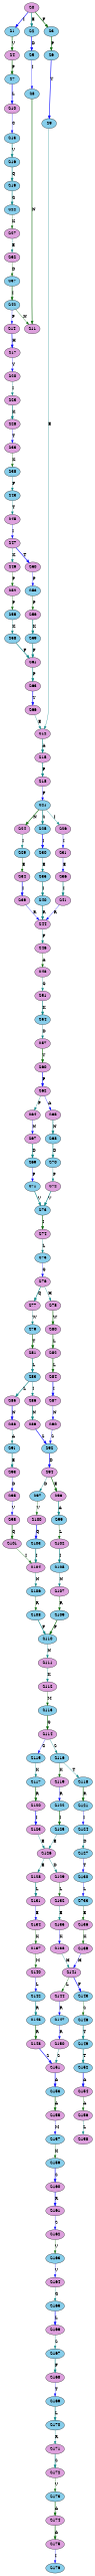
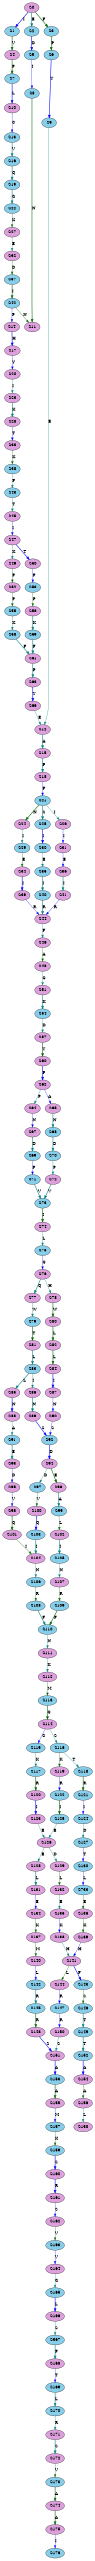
  strict digraph {
    node [fillcolor=plum style=filled]
    edge [color=teal style=solid]
    S1 [fillcolor=skyblue]
    S0
    S2 [fillcolor=skyblue]
    S3 [fillcolor=skyblue]
    S4
    S5 [fillcolor=skyblue]
    S6 [fillcolor=skyblue]
    S7 [fillcolor=skyblue]
    S8 [fillcolor=skyblue]
    S9 [fillcolor=skyblue]
    S10
    S11
    S12
    S13 [fillcolor=skyblue]
    S15
    S16 [fillcolor=skyblue]
    S14
    S17
    S18
    S19 [fillcolor=skyblue]
    S20
    S21 [fillcolor=skyblue]
    S22 [fillcolor=skyblue]
    S23
    S24
    S25 [fillcolor=skyblue]
    S26
    S27
    S28
    S29 [fillcolor=skyblue]
    S30 [fillcolor=skyblue]
    S31
    S32
    S33
    S34
    S35 [fillcolor=skyblue]
    S36
    S37 [fillcolor=skyblue]
    S38 [fillcolor=skyblue]
    S39
    S40 [fillcolor=skyblue]
    S41
    S42 [fillcolor=skyblue]
    S43 [fillcolor=skyblue]
    S44
    S45
    S46
    S47
    S48
    S49
    S50
    S51
    S52
    S53 [fillcolor=skyblue]
    S54 [fillcolor=skyblue]
    S55 [fillcolor=skyblue]
    S56
    S57
    S58 [fillcolor=skyblue]
    S59 [fillcolor=skyblue]
    S60
    S61
    S62
    S63
    S64
    S65
    S66
    S67
    S68 [fillcolor=skyblue]
    S69 [fillcolor=skyblue]
    S70 [fillcolor=skyblue]
    S71 [fillcolor=skyblue]
    S72
    S73 [fillcolor=skyblue]
    S74
    S75 [fillcolor=skyblue]
    S76
    S77
    S78
    S79 [fillcolor=skyblue]
    S80
    S81
    S82
    S83 [fillcolor=skyblue]
    S84
    S85
    S86
    S87
    S88
    S89
    S90
    S91 [fillcolor=skyblue]
    S92 [fillcolor=skyblue]
    S93
    S94
    S95
    S96
    S97 [fillcolor=skyblue]
    S98
    S99 [fillcolor=skyblue]
    S100
    S101
    S102
    S103 [fillcolor=skyblue]
    S104
    S105 [fillcolor=skyblue]
    S106 [fillcolor=skyblue]
    S107
    S108 [fillcolor=skyblue]
    S109 [fillcolor=skyblue]
    S110 [fillcolor=skyblue]
    S111
    S112
    S113 [fillcolor=skyblue]
    S114
    S115 [fillcolor=skyblue]
    S116 [fillcolor=skyblue]
    S117 [fillcolor=skyblue]
    S118 [fillcolor=skyblue]
    S119
    S120
    S121 [fillcolor=skyblue]
    S122 [fillcolor=skyblue]
    S123
    S124 [fillcolor=skyblue]
    S125 [fillcolor=skyblue]
    S126
    S127 [fillcolor=skyblue]
    S128
    S129
    S130 [fillcolor=skyblue]
    S131
    S132
    n134 [fillcolor=skyblue label=S733]
    S134
    S135
    S136
    S137
    S138
    S139
    S140
    S141
    S142 [fillcolor=skyblue]
    S143 [fillcolor=skyblue]
    S144
    S145 [fillcolor=skyblue]
    S146 [fillcolor=skyblue]
    S147 [fillcolor=skyblue]
    S148
    S149 [fillcolor=skyblue]
    S150
    S151
    S152 [fillcolor=skyblue]
    S153 [fillcolor=skyblue]
    S154
    S155
    S156
    S157 [fillcolor=skyblue]
    S158
    S159 [fillcolor=skyblue]
    S160
    S161
    S162
    S163 [fillcolor=skyblue]
    S164
    S165 [fillcolor=skyblue]
    S166
-   S167 [fillcolor=skyblue]
+   S167 [fillcolor=skyblue label=S567]
    S168
    S169 [fillcolor=skyblue]
    S170 [fillcolor=skyblue]
    S171
    S172
    S173 [fillcolor=skyblue]
    S174
    S175
    S176 [fillcolor=skyblue]
    S1 -> S4 [color=darkgreen label=V style=bold]
    S0 -> S1 [color=blue label=I style=bold]
    S0 -> S2 [label=E style=bold]
    S0 -> S3 [color=darkgreen label=F style=bold]
    S2 -> S5 [color=blue label=D style=bold]
    S3 -> S6 [color=darkgreen label=P style=bold]
    S4 -> S7 [color=darkgreen label=P style=bold]
    S5 -> S8 [color=blue label=I]
    S6 -> S9 [color=blue label=Y style=bold]
    S7 -> S10 [color=blue label=L style=bold]
    S8 -> S11 [color=darkgreen label=N style=bold]
    S9 -> S12 [label=E]
    S10 -> S13 [color=blue label=C]
    S12 -> S15 [label=A style=bold]
    S13 -> S16 [label=V style=bold]
    S15 -> S18 [label=P style=bold]
    S16 -> S19 [label=Q style=bold]
    S14 -> S17 [color=blue label=H style=bold]
    S17 -> S20 [color=blue label=Y]
    S18 -> S21 [color=blue label=F]
    S19 -> S22 [label=G style=bold]
    S20 -> S23 [label=I]
    S21 -> S24 [color=darkgreen label=N style=bold]
    S21 -> S25 [label=S style=bold]
    S21 -> S26 [label=I]
    S22 -> S27 [color=darkgreen label=K]
    S23 -> S28 [label=K style=bold]
    S24 -> S29 [label=I]
    S25 -> S30 [color=blue label=I style=bold]
    S26 -> S31 [color=blue label=I]
    S27 -> S32 [label=E]
    S28 -> S33 [color=blue label=T]
    S29 -> S34 [color=darkgreen label=E]
    S30 -> S35 [label=E]
    S31 -> S36 [color=blue label=E]
    S32 -> S37 [color=darkgreen label=D]
    S33 -> S38 [color=darkgreen label=K]
    S34 -> S39 [color=blue label=I style=bold]
    S35 -> S40 [label=I style=bold]
    S36 -> S41 [label=I style=bold]
    S37 -> S42 [color=darkgreen label=I style=bold]
    S38 -> S43 [label=F]
    S39 -> S44 [color=blue label=R]
    S40 -> S44 [label=R style=bold]
    S41 -> S44 [color=blue label=R]
    S42 -> S11 [color=darkgreen label=N]
    S42 -> S14 [color=blue label=P]
    S43 -> S45 [label=T]
    S44 -> S46 [label=F]
    S45 -> S47 [color=blue label=I]
    S46 -> S48 [color=darkgreen label=A]
    S47 -> S49 [label=K]
    S47 -> S50 [color=blue label=T style=bold]
    S48 -> S51 [label=G]
    S49 -> S52 [color=darkgreen label=P]
    S50 -> S53 [color=blue label=P]
    S51 -> S54 [label=K style=bold]
    S52 -> S55 [color=darkgreen label=P]
    S53 -> S56 [color=darkgreen label=P]
    S54 -> S57 [label=D]
    S55 -> S58 [label=K]
    S56 -> S59 [label=K style=bold]
    S57 -> S60 [color=darkgreen label=Y style=bold]
    S58 -> S61 [label=F style=bold]
    S59 -> S61 [label=F style=bold]
    S60 -> S62 [color=blue label=P style=bold]
    S61 -> S63 [label=P style=bold]
    S62 -> S64 [label=P]
    S62 -> S65 [color=blue label=A]
    S63 -> S66 [color=blue label=Y style=bold]
    S64 -> S67 [color=blue label=N]
    S65 -> S68 [label=N style=bold]
    S66 -> S12 [label=E]
    S67 -> S69 [label=D style=bold]
    S68 -> S70 [label=D style=bold]
    S69 -> S71 [color=blue label=P]
    S70 -> S72 [label=P]
    S71 -> S73 [label=V style=bold]
    S72 -> S73 [label=V style=bold]
    S73 -> S74 [color=darkgreen label=I style=bold]
    S74 -> S75 [label=L]
    S75 -> S76 [color=blue label=G]
    S76 -> S77 [label=Q style=bold]
    S76 -> S78 [label=H]
    S77 -> S79 [label=W]
    S78 -> S80 [color=darkgreen label=W style=bold]
    S79 -> S81 [color=darkgreen label=T style=bold]
    S80 -> S82 [color=darkgreen label=L style=bold]
    S81 -> S83 [label=L style=bold]
    S82 -> S84 [color=darkgreen label=L style=bold]
    S83 -> S85 [label=L style=bold]
    S83 -> S86 [label=I]
    S84 -> S87 [color=blue label=I style=bold]
    S85 -> S88 [color=blue label=N style=bold]
    S86 -> S89 [label=N style=bold]
    S87 -> S90 [color=blue label=N]
    S88 -> S91 [label=A]
    S89 -> S92 [color=blue label=S style=bold]
    S90 -> S92 [color=blue label=S]
    S91 -> S93 [label=E style=bold]
    S92 -> S94 [color=blue label=D style=bold]
    S93 -> S95 [color=blue label=D]
    S94 -> S96 [color=darkgreen label=E style=bold]
    S94 -> S97 [label=D]
    S95 -> S98 [color=blue label=V]
    S96 -> S99 [label=A style=bold]
    S97 -> S100 [color=darkgreen label=V]
    S98 -> S101 [color=darkgreen label=Q style=bold]
    S99 -> S102 [color=darkgreen label=L]
    S100 -> S103 [color=blue label=Q style=bold]
    S101 -> S104 [color=darkgreen label=I]
    S102 -> S105 [label=I style=bold]
    S103 -> S104 [label=I style=bold]
    S104 -> S106 [label=N]
    S105 -> S107 [label=N]
    S106 -> S108 [color=darkgreen label=R]
    S107 -> S109 [color=darkgreen label=R]
    S108 -> S110 [label=F style=bold]
    S109 -> S110 [color=darkgreen label=F style=bold]
    S110 -> S111 [label=N]
    S111 -> S112 [label=K]
    S112 -> S113 [color=darkgreen label=M]
    S113 -> S114 [color=darkgreen label=G style=bold]
    S114 -> S115 [color=blue label=C]
    S114 -> S116 [label=S]
    S115 -> S117 [label=K]
    S116 -> S118 [label=T]
    S116 -> S119 [color=darkgreen label=K]
    S117 -> S120 [color=darkgreen label=R style=bold]
    S118 -> S121 [color=darkgreen label=R style=bold]
    S119 -> S122 [color=blue label=R]
    S120 -> S123 [color=blue label=I style=bold]
    S121 -> S124 [color=blue label=I]
    S122 -> S125 [color=darkgreen label=I style=bold]
    S123 -> S126 [label=E]
    S124 -> S127 [label=D]
    S125 -> S126 [label=E]
    S126 -> S128 [label=E]
    S126 -> S129 [label=D]
    S127 -> S130 [color=blue label=T]
    S128 -> S131 [label=L style=bold]
    S129 -> S132 [color=darkgreen label=L]
    S130 -> n134 [color=blue label=L]
    S131 -> S134 [color=blue label=E]
    S132 -> S135 [label=E]
    n134 -> S136 [color=darkgreen label=E]
    S134 -> S137 [color=darkgreen label=K]
    S135 -> S138 [color=blue label=K]
    S136 -> S139 [color=darkgreen label=K]
    S137 -> S140 [color=darkgreen label=M]
    S138 -> S141 [label=H]
    S139 -> S141 [color=blue label=H]
    S140 -> S142 [color=blue label=L]
    S141 -> S143 [color=blue label=F style=bold]
    S141 -> S144 [color=darkgreen label=L]
    S142 -> S145 [label=R style=bold]
    S143 -> S146 [color=darkgreen label=S]
    S144 -> S147 [color=blue label=R]
    S145 -> S148 [color=darkgreen label=R style=bold]
    S146 -> S149 [label=T style=bold]
    S147 -> S150 [color=blue label=R]
    S148 -> S151 [color=blue label=S style=bold]
    S149 -> S152 [label=T style=bold]
    S150 -> S151 [label=S]
    S151 -> S153 [color=blue label=A style=bold]
    S152 -> S154 [color=blue label=A style=bold]
    S153 -> S155 [color=darkgreen label=A style=bold]
    S154 -> S156 [color=darkgreen label=A]
    S155 -> S157 [color=blue label=M]
    S156 -> S158 [label=L]
    S157 -> S159 [color=darkgreen label=K]
    S159 -> S160 [color=blue label=S style=bold]
    S160 -> S161 [color=blue label=R style=bold]
    S161 -> S162 [color=blue label=S]
    S162 -> S163 [color=darkgreen label=V]
    S163 -> S164 [color=blue label=V]
    S164 -> S165 [label=G]
    S165 -> S166 [color=blue label=L style=bold]
    S166 -> S167 [label=S]
    S167 -> S168 [label=F style=bold]
    S168 -> S169 [color=blue label=T]
    S169 -> S170 [label=L style=bold]
    S170 -> S171 [label=R]
    S171 -> S172 [label=S style=bold]
    S172 -> S173 [color=darkgreen label=V]
    S173 -> S174 [color=darkgreen label=A style=bold]
    S174 -> S175 [color=darkgreen label=A style=bold]
    S175 -> S176 [color=blue label=I]
  }
